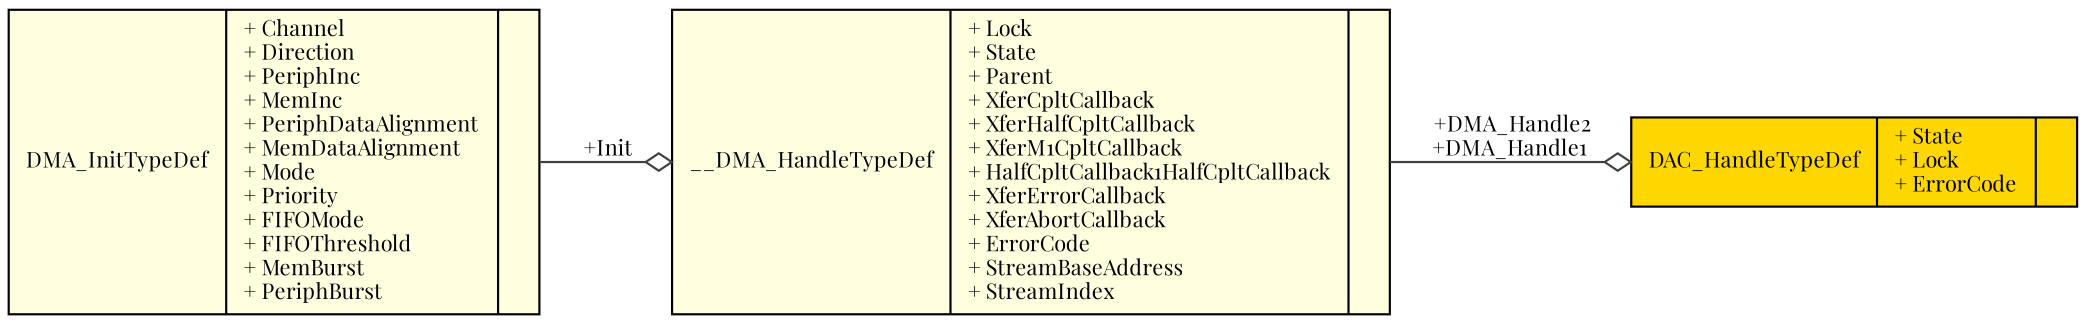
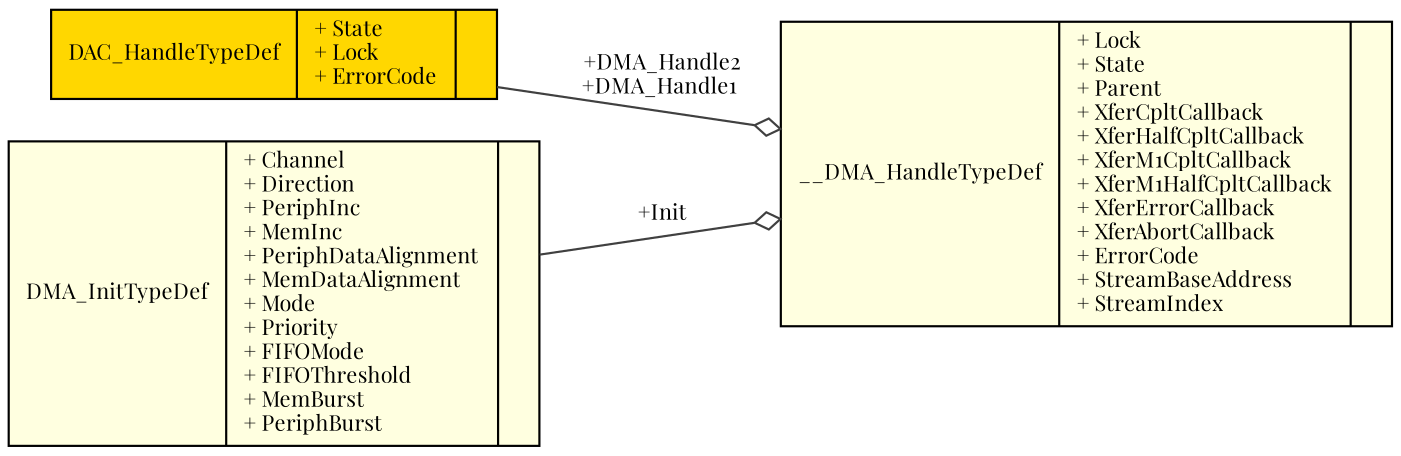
  digraph {
    fontname="Playfair Display"
    rankdir=LR
    node [color=black fillcolor=lightyellow fontname="Playfair Display" fontsize=10 shape=record style=filled]
    edge [arrowhead=odiamond color=grey25 fontname="Playfair Display" fontsize=10 labelfontname=Helvetica labelfontsize=10 style=solid]
    n1 [fillcolor=gold fontcolor=black height=0.2 label="{DAC_HandleTypeDef\n|+ State\l+ Lock\l+ ErrorCode\l|}" width=0.4]
-   n2 [height=0.2 label="{__DMA_HandleTypeDef\n|+ Lock\l+ State\l+ Parent\l+ XferCpltCallback\l+ XferHalfCpltCallback\l+ XferM1CpltCallback\l+ HalfCpltCallback1HalfCpltCallback\l+ XferErrorCallback\l+ XferAbortCallback\l+ ErrorCode\l+ StreamBaseAddress\l+ StreamIndex\l|}" width=0.4]
+   n2 [height=0.2 label="{__DMA_HandleTypeDef\n|+ Lock\l+ State\l+ Parent\l+ XferCpltCallback\l+ XferHalfCpltCallback\l+ XferM1CpltCallback\l+ XferM1HalfCpltCallback\l+ XferErrorCallback\l+ XferAbortCallback\l+ ErrorCode\l+ StreamBaseAddress\l+ StreamIndex\l|}" width=0.4]
    n3 [height=0.2 label="{DMA_InitTypeDef\n|+ Channel\l+ Direction\l+ PeriphInc\l+ MemInc\l+ PeriphDataAlignment\l+ MemDataAlignment\l+ Mode\l+ Priority\l+ FIFOMode\l+ FIFOThreshold\l+ MemBurst\l+ PeriphBurst\l|}" width=0.4]
-   n2 -> n1 [label=" +DMA_Handle2\n+DMA_Handle1"]
+   n1 -> n2 [label=" +DMA_Handle2\n+DMA_Handle1"]
    n3 -> n2 [label=" +Init"]
  }
